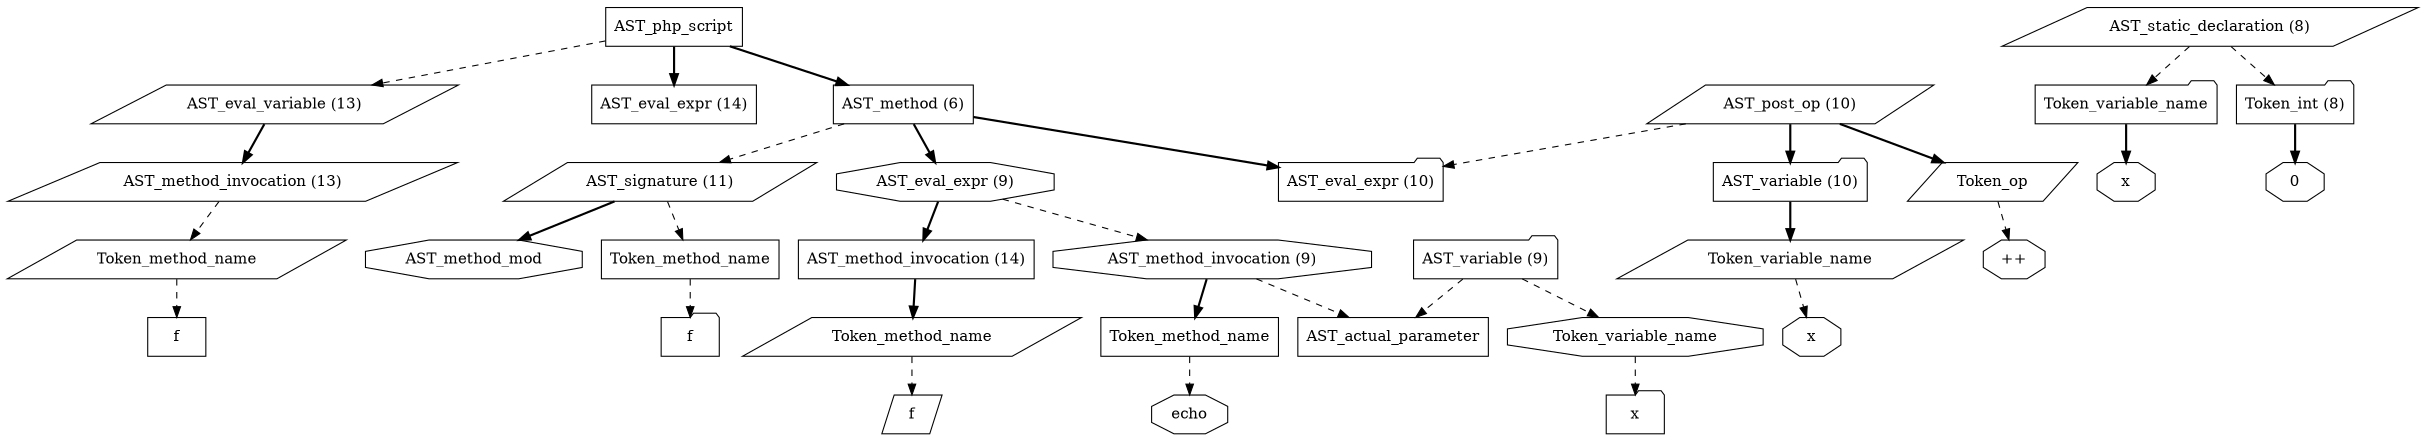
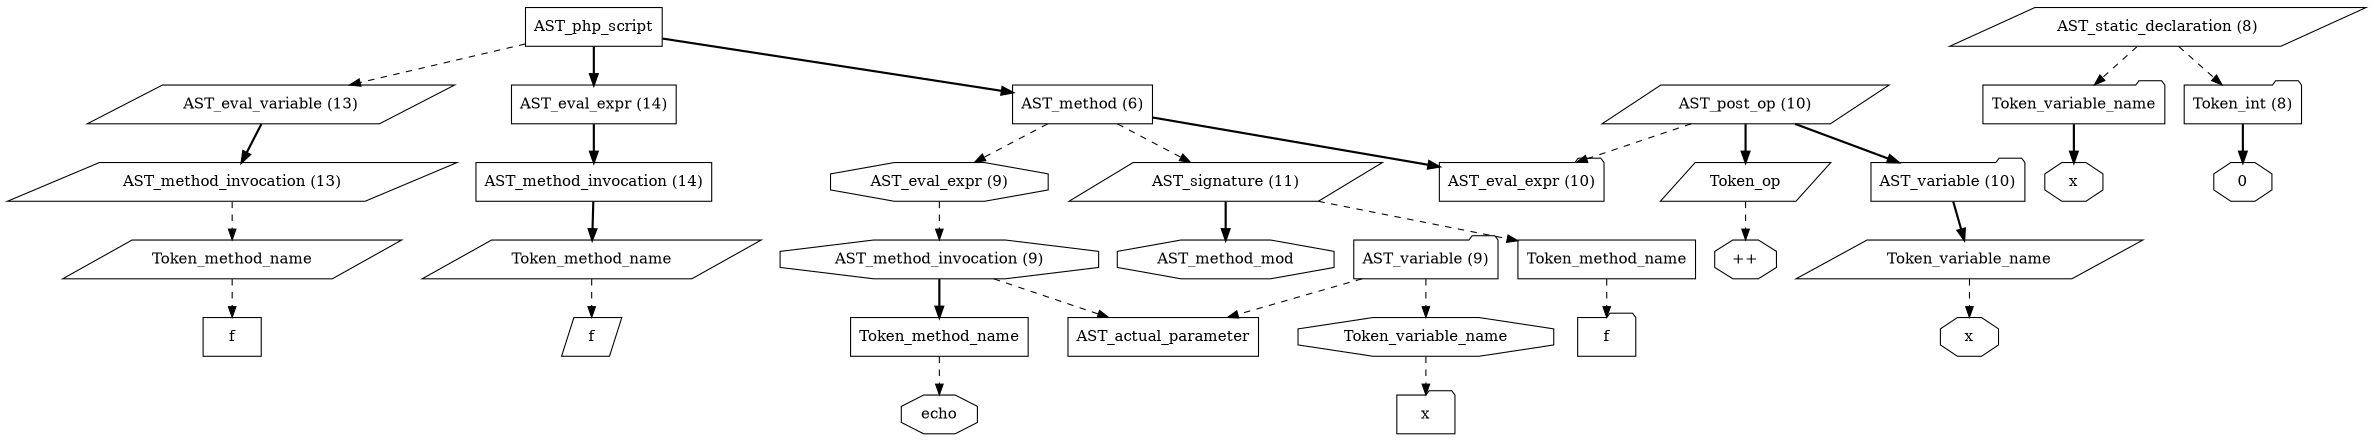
  digraph {
    node [shape=parallelogram]
    edge [style=dashed]
    n1 [label=AST_php_script shape=box]
    n2 [label="AST_method (6)" shape=box]
    n3 [label="AST_eval_variable (13)"]
    n4 [label="AST_eval_expr (14)" shape=box]
    n5 [label="AST_signature (11)"]
    n6 [label="AST_eval_expr (9)" shape=octagon]
    n7 [label="AST_eval_expr (10)" shape=folder]
    n8 [label="AST_method_invocation (13)"]
    n9 [label="AST_method_invocation (14)" shape=box]
    n10 [label=AST_method_mod shape=octagon]
    n11 [label=Token_method_name shape=box]
    n12 [label="AST_static_declaration (8)"]
    n13 [label=Token_variable_name shape=folder]
    n14 [label="Token_int (8)" shape=folder]
    n15 [label="AST_method_invocation (9)" shape=octagon]
    n16 [label=f shape=folder]
    n17 [label=x shape=octagon]
    n18 [label=0 shape=octagon]
    n19 [label=Token_method_name shape=box]
    n20 [label=AST_actual_parameter shape=box]
    n21 [label=echo shape=octagon]
    n22 [label="AST_variable (9)" shape=folder]
    n23 [label=Token_variable_name shape=octagon]
    n24 [label=x shape=folder]
    n25 [label="AST_post_op (10)"]
    n26 [label="AST_variable (10)" shape=folder]
    n27 [label=Token_op]
    n28 [label=Token_variable_name]
    n29 [label="++" shape=octagon]
    n30 [label=x shape=octagon]
    n31 [label=Token_method_name]
    n32 [label=f shape=box]
    n33 [label=Token_method_name]
    n34 [label=f]
    n1 -> n2 [style=bold]
    n1 -> n3
    n1 -> n4 [style=bold]
    n2 -> n5
-   n2 -> n6 [style=bold]
+   n2 -> n6
    n2 -> n7 [style=bold]
    n3 -> n8 [style=bold]
-   n6 -> n9 [style=bold]
+   n4 -> n9 [style=bold]
    n5 -> n10 [style=bold]
    n5 -> n11
    n6 -> n15
    n8 -> n31
    n9 -> n33 [style=bold]
    n11 -> n16
    n12 -> n13
    n12 -> n14
    n13 -> n17 [style=bold]
    n14 -> n18 [style=bold]
    n15 -> n19 [style=bold]
    n15 -> n20
    n19 -> n21
    n22 -> n20
    n22 -> n23
    n23 -> n24
    n25 -> n7
    n25 -> n26 [style=bold]
    n25 -> n27 [style=bold]
    n26 -> n28 [style=bold]
    n27 -> n29
    n28 -> n30
    n31 -> n32
    n33 -> n34
  }
